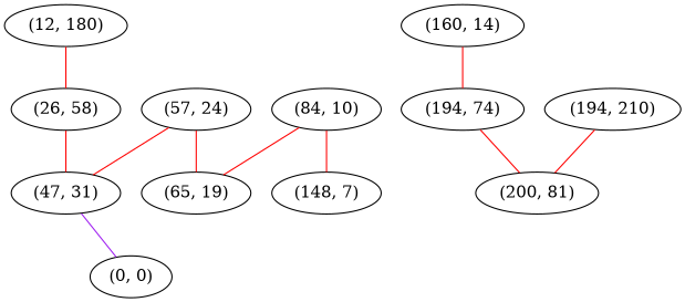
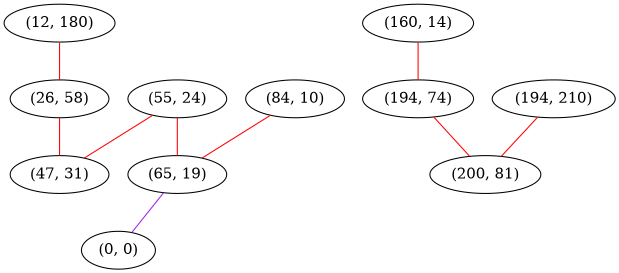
  graph {
    edge [color=red weight=1]
    "(12, 180)"
    "(26, 58)"
    "(47, 31)"
    "(0, 0)"
    "(160, 14)"
    "(194, 74)"
    "(200, 81)"
-   "(57, 24)"
+   "(57, 24)" [label="(55, 24)"]
    "(65, 19)"
    "(194, 210)"
    "(84, 10)"
-   "(148, 7)"
    "(12, 180)" -- "(26, 58)"
    "(26, 58)" -- "(47, 31)"
-   "(47, 31)" -- "(0, 0)" [color=purple weight=4]
+   "(65, 19)" -- "(0, 0)" [color=purple weight=4]
    "(160, 14)" -- "(194, 74)"
    "(194, 74)" -- "(200, 81)"
    "(57, 24)" -- "(47, 31)"
    "(57, 24)" -- "(65, 19)"
    "(194, 210)" -- "(200, 81)"
    "(84, 10)" -- "(65, 19)"
-   "(84, 10)" -- "(148, 7)"
  }
